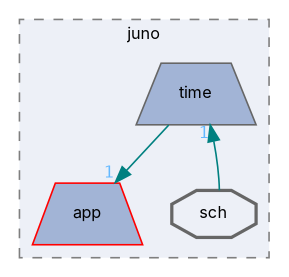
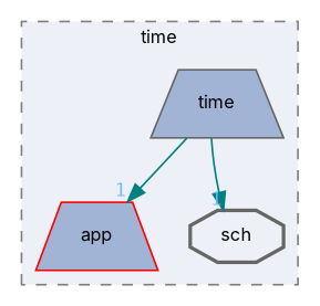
  digraph {
    compound=true
    fontname=Inter
    node [color=gray40 fillcolor="#a2b4d6" fontname=Inter fontsize=10 shape=trapezium style=filled]
    edge [color=teal fontcolor=steelblue1 fontname=Inter fontsize=10 headlabel=1 labeldistance=1.5 labelfontname=Helvetica labelfontsize=10]
    n1 [color=red height=0.2 label=app width=0.4]
    n2 [height=0.2 label=time width=0.4]
    n3 [fillcolor="#edf0f7" height=0.2 label=sch shape=octagon style="filled,bold" width=0.4]
    subgraph cluster_1 {
      bgcolor="#edf0f7"
      fontsize=10
-     label=juno
+     label=time
      pencolor=grey50
      style="filled,dashed"
      n1
      n2
      n3
    }
    n2 -> n1
-   n3 -> n2
+   n2 -> n3
  }
